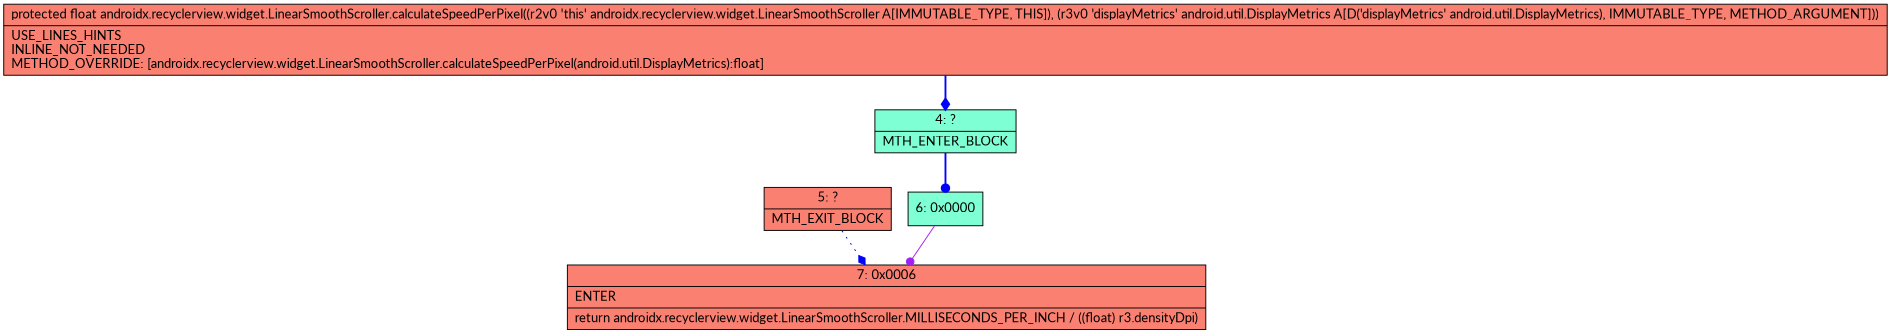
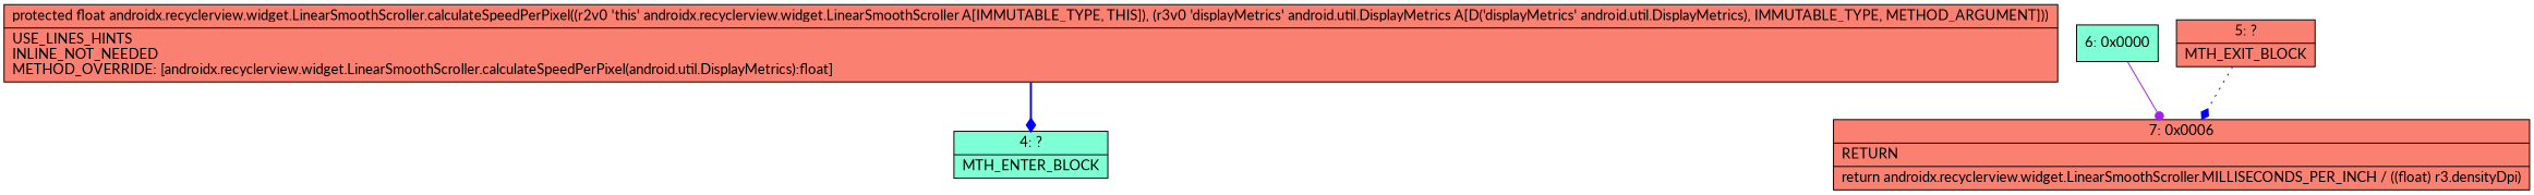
  digraph {
    fontname=Lato
    node [fillcolor=salmon fontname=Lato shape=record style=filled]
    edge [arrowhead=dot color=blue fontname=Lato style=bold]
    n1 [fillcolor=aquamarine label="{4\:\ ?|MTH_ENTER_BLOCK\l}"]
    n2 [fillcolor=aquamarine label="{6\:\ 0x0000}"]
-   n3 [label="{7\:\ 0x0006|ENTER\l|return androidx.recyclerview.widget.LinearSmoothScroller.MILLISECONDS_PER_INCH \/ ((float) r3.densityDpi)\l}"]
+   n3 [label="{7\:\ 0x0006|RETURN\l|return androidx.recyclerview.widget.LinearSmoothScroller.MILLISECONDS_PER_INCH \/ ((float) r3.densityDpi)\l}"]
    n4 [label="{5\:\ ?|MTH_EXIT_BLOCK\l}"]
    n5 [label="{protected float androidx.recyclerview.widget.LinearSmoothScroller.calculateSpeedPerPixel((r2v0 'this' androidx.recyclerview.widget.LinearSmoothScroller A[IMMUTABLE_TYPE, THIS]), (r3v0 'displayMetrics' android.util.DisplayMetrics A[D('displayMetrics' android.util.DisplayMetrics), IMMUTABLE_TYPE, METHOD_ARGUMENT]))  | USE_LINES_HINTS\lINLINE_NOT_NEEDED\lMETHOD_OVERRIDE: [androidx.recyclerview.widget.LinearSmoothScroller.calculateSpeedPerPixel(android.util.DisplayMetrics):float]\l}"]
-   n1 -> n2
    n2 -> n3 [color=purple style=solid]
    n4 -> n3 [arrowhead=diamond style=dotted]
    n5 -> n1 [arrowhead=diamond]
  }
